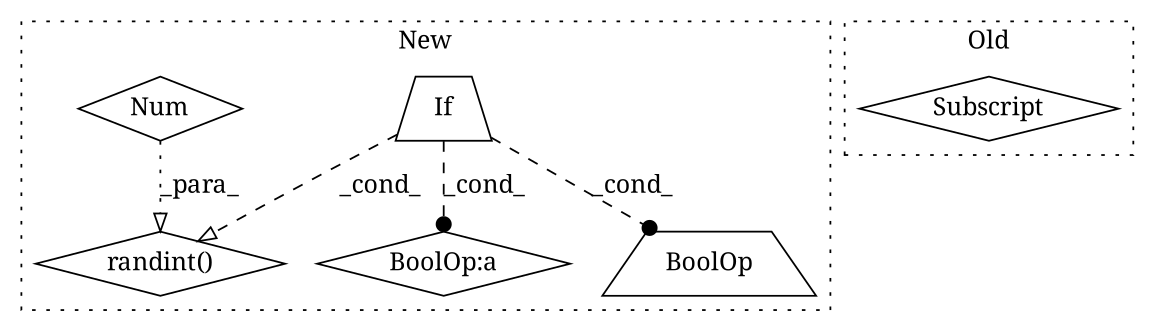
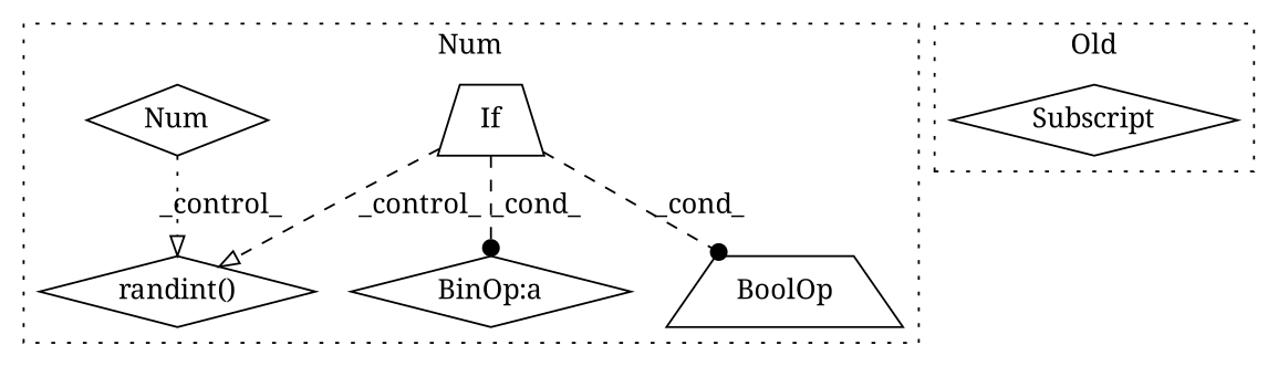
  digraph {
    fontname="Noto Serif"
    node [fontname="Noto Serif" shape=diamond]
    edge [arrowhead=onormal fontname="Noto Serif" style=dashed]
    n1 [a=75 l="15,1" label="randint()" s="2981,3016"]
    n2 [a=96 l="3,14" label=If s="2908,2942" shape=trapezium]
    n3 [a=76 l=1 label=Num s=2996]
-   n4 [a=82 l=3 label="BoolOp:a" s=3021]
+   n4 [a=82 l=3 label="BinOp:a" s=3021]
    n5 [a=72 l=31 label=BoolOp s=2911 shape=trapezium]
    n6 [a=63 l="26,0" label=Subscript s="4779,0"]
    subgraph cluster_1 {
-     label=New
+     label=Num
      style=dotted
      n1
      n2
      n3
      n4
      n5
    }
    subgraph cluster_2 {
      label=Old
      style=dotted
      n6
    }
-   n2 -> n1 [label=_cond_]
+   n2 -> n1 [label=_control_]
    n2 -> n4 [arrowhead=dot label=_cond_]
    n2 -> n5 [arrowhead=dot label=_cond_]
-   n3 -> n1 [label=_para_ style=dotted]
+   n3 -> n1 [label=_control_ style=dotted]
  }
